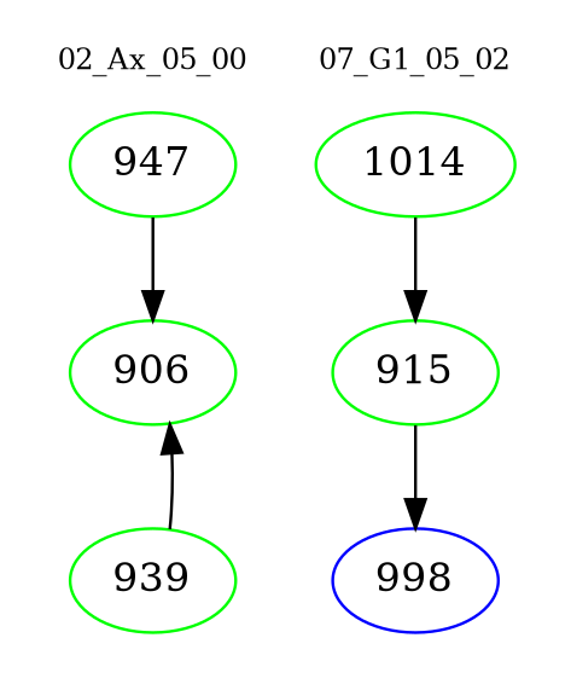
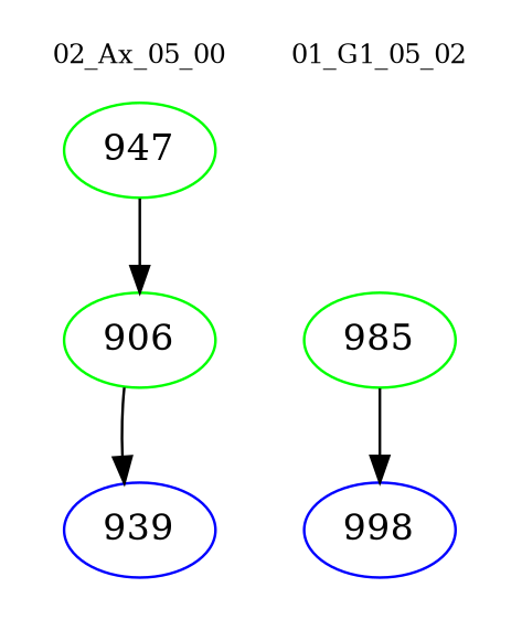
  digraph {
    node [color=green]
    edge [color=black]
    n1 [label=947]
    n2 [label=906]
-   n3 [label=939]
-   n4 [label=1014]
-   n5 [label=915]
+   n3 [color=blue label=939]
+   n5 [label=985]
    n6 [color=blue label=998]
    subgraph cluster_1 {
      color=white
      fontsize=10
      label="02_Ax_05_00"
      n1
      n2
      n3
    }
    subgraph cluster_2 {
      color=white
      fontsize=10
-     label="07_G1_05_02"
-     n4
+     label="01_G1_05_02"
      n5
      n6
    }
    n1 -> n2
-   n3 -> n2
-   n4 -> n5
+   n2 -> n3
    n5 -> n6
  }
